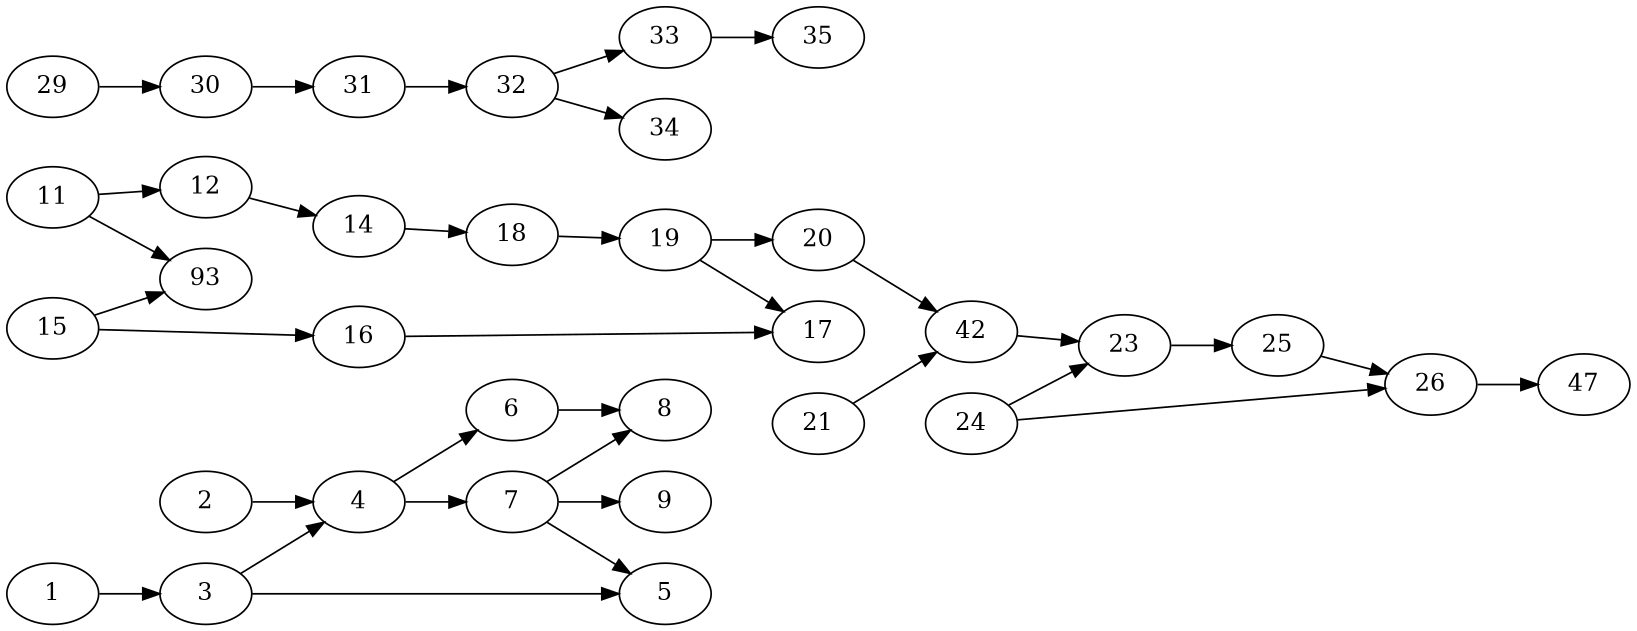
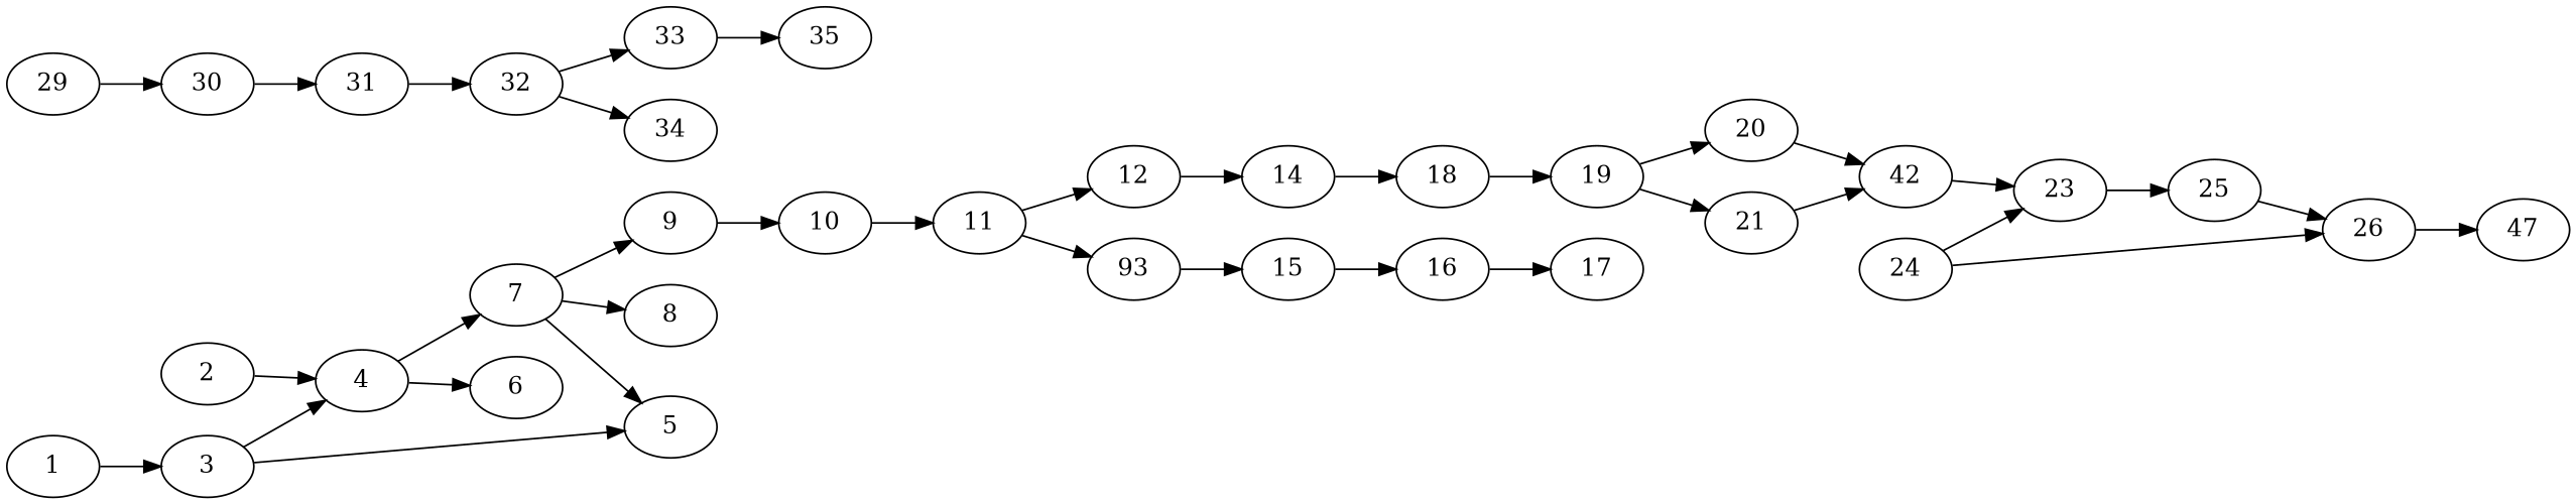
  digraph {
    rankdir=LR
    node [alpha=0.00]
    1 [expect_size=29089792]
    3 [alpha=0.19 expect_size=39769088]
    4 [alpha=0.05 expect_size=29347840]
    5 [alpha=0.16 expect_size=38421504]
    6 [alpha=0.18 expect_size=8769536]
    7 [expect_size=12603392]
    2 [alpha=0.09 expect_size=8169472]
    8 [alpha=0.01 expect_size=12735488]
    9 [alpha=0.03 expect_size=12576768]
+   10 [alpha=0.19 expect_size=21866496]
    11 [alpha=0.04 expect_size=40695808]
    12 [alpha=0.14 expect_size=41117696]
    n13 [alpha=0.14 expect_size=14668800 label=93]
    14 [alpha=0.10 expect_size=13448192]
    15 [alpha=0.17 expect_size=24453120]
    18 [alpha=0.17 expect_size=10824704]
    16 [alpha=0.12 expect_size=15990784]
    17 [alpha=0.19 expect_size=10704896]
    19 [alpha=0.18 expect_size=14220288]
    20 [alpha=0.06 expect_size=21697536]
    21 [alpha=0.05 expect_size=20505600]
    n22 [alpha=0.04 expect_size=30545920 label=42]
    23 [alpha=0.18 expect_size=16528384]
    25 [alpha=0.01 expect_size=25197568]
    24 [alpha=0.03 expect_size=49072128]
    26 [alpha=0.01 expect_size=17129472]
    n27 [alpha=0.05 expect_size=44525568 label=47]
    29 [expect_size=36955136]
    30 [alpha=0.17 expect_size=32038912]
    31 [alpha=0.08 expect_size=46627840]
    32 [alpha=0.15 expect_size=10196992]
    33 [alpha=0.06 expect_size=20046848]
    34 [alpha=0.20 expect_size=16329728]
    35 [alpha=0.02 expect_size=23153664]
    1 -> 3
    3 -> 4
    3 -> 5
    4 -> 6
    4 -> 7
-   6 -> 8
    7 -> 5
    7 -> 8
    7 -> 9
    2 -> 4
+   9 -> 10
+   10 -> 11
    11 -> 12
    11 -> n13
    12 -> 14
-   15 -> n13
+   n13 -> 15
    14 -> 18
    15 -> 16
    18 -> 19
    16 -> 17
    19 -> 20
-   19 -> 17
+   19 -> 21
    20 -> n22
    21 -> n22
    n22 -> 23
    23 -> 25
    25 -> 26
    24 -> 23
    24 -> 26
    26 -> n27
    29 -> 30
    30 -> 31
    31 -> 32
    32 -> 33
    32 -> 34
    33 -> 35
  }
